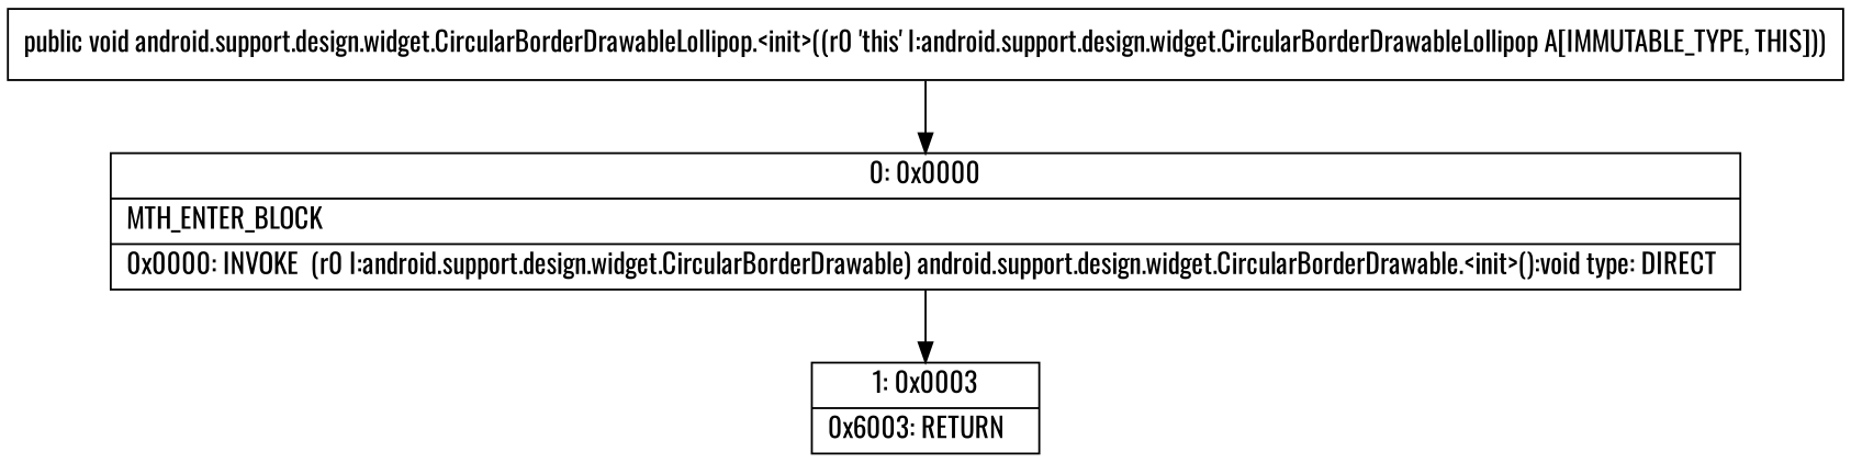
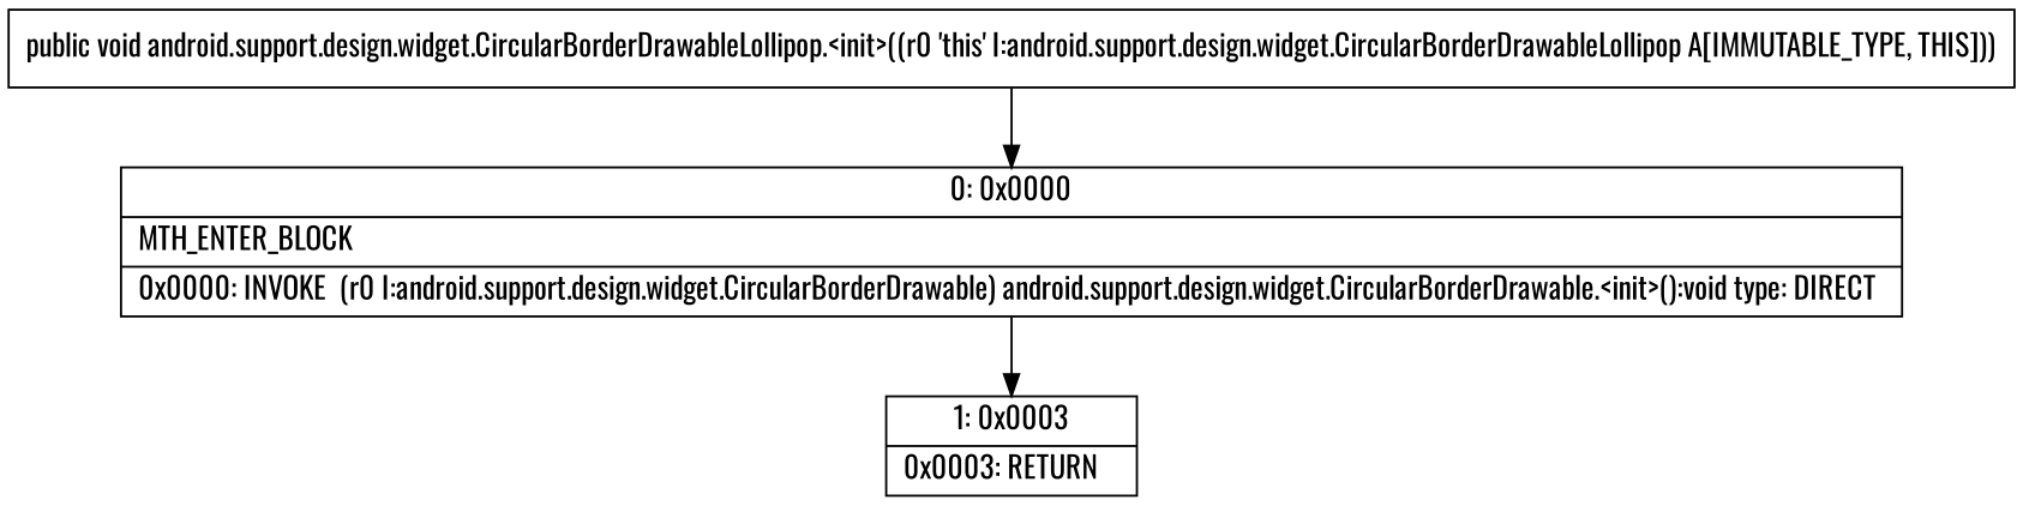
  digraph {
    fontname=Oswald
    node [shape=record fontname=Oswald]
    edge [fontname=Oswald]
    n1 [label="{0\:\ 0x0000|MTH_ENTER_BLOCK\l|0x0000: INVOKE  (r0 I:android.support.design.widget.CircularBorderDrawable) android.support.design.widget.CircularBorderDrawable.\<init\>():void type: DIRECT \l}"]
-   n2 [label="{1\:\ 0x0003|0x6003: RETURN   \l}"]
+   n2 [label="{1\:\ 0x0003|0x0003: RETURN   \l}"]
    n3 [label="{public void android.support.design.widget.CircularBorderDrawableLollipop.\<init\>((r0 'this' I:android.support.design.widget.CircularBorderDrawableLollipop A[IMMUTABLE_TYPE, THIS])) }"]
    n1 -> n2
    n3 -> n1
  }
